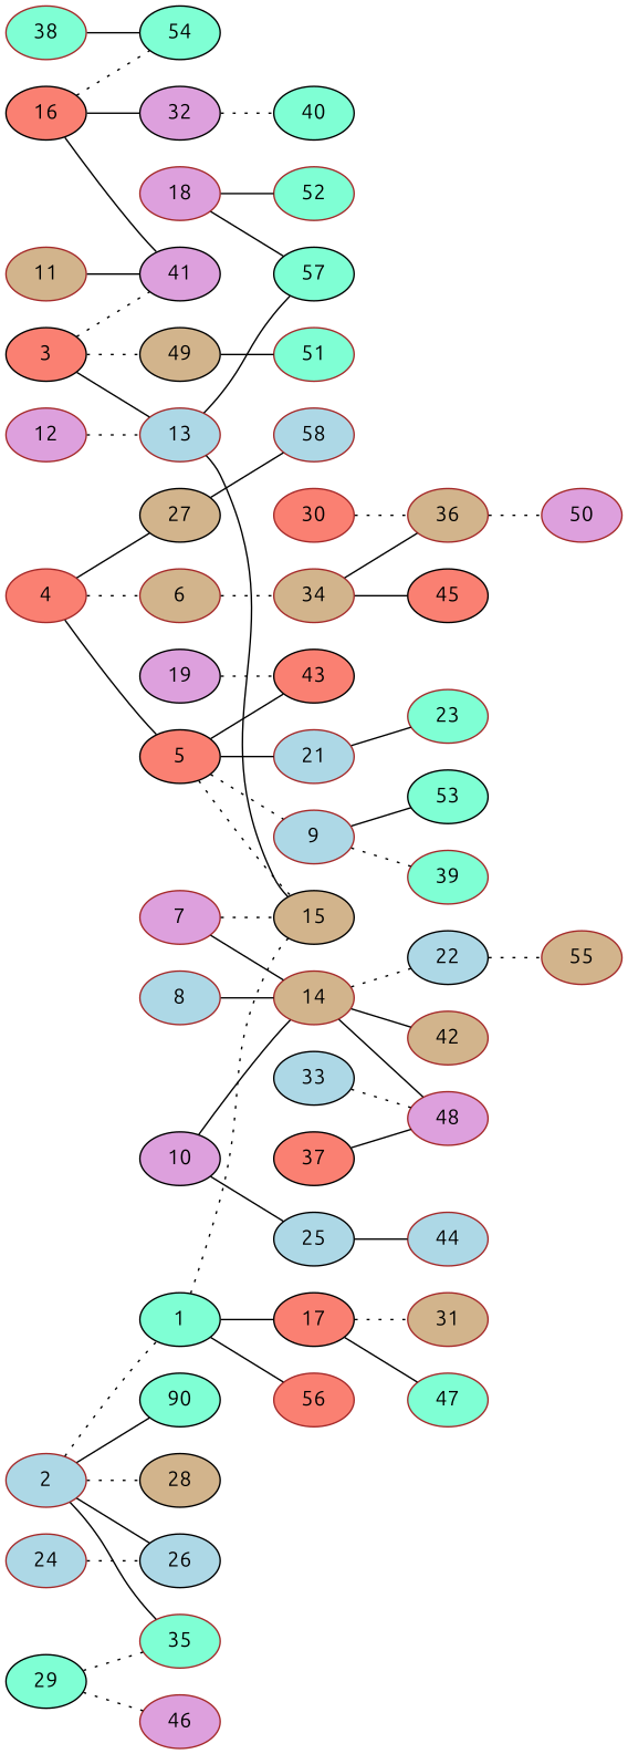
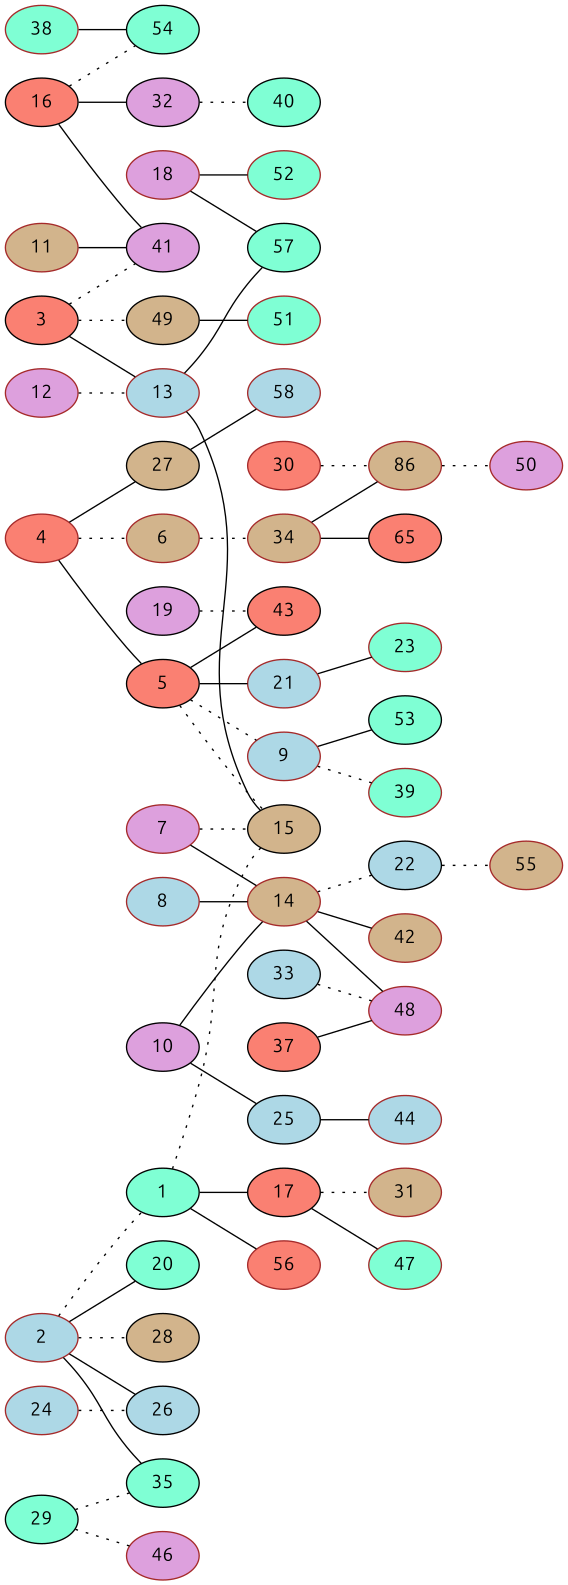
  graph {
    fontname=Ubuntu
    rankdir=LR
    node [color=brown fillcolor=aquamarine fontname=Ubuntu style=filled]
    edge [fontname=Ubuntu style=solid weight=1.0]
    1 [color=black]
    15 [color=black fillcolor=tan]
    17 [color=black fillcolor=salmon]
    56 [fillcolor=salmon]
    31 [fillcolor=tan]
    47
    2 [fillcolor=lightblue]
-   20 [color=black label=90]
+   20 [color=black]
    26 [color=black fillcolor=lightblue]
    28 [color=black fillcolor=tan]
-   35
+   35 [color=black]
    12 [fillcolor=plum]
    13 [fillcolor=lightblue]
    3 [color=black fillcolor=salmon]
    41 [color=black fillcolor=plum]
    49 [color=black fillcolor=tan]
    57 [color=black]
    51
    4 [fillcolor=salmon]
    5 [color=black fillcolor=salmon]
    6 [fillcolor=tan]
    27 [color=black fillcolor=tan]
    9 [fillcolor=lightblue]
    21 [fillcolor=lightblue]
    43 [color=black fillcolor=salmon]
    34 [fillcolor=tan]
    58 [fillcolor=lightblue]
    39
    53 [color=black]
    23
-   36 [fillcolor=tan]
-   45 [color=black fillcolor=salmon]
+   36 [fillcolor=tan label=86]
+   45 [color=black fillcolor=salmon label=65]
    7 [fillcolor=plum]
    14 [fillcolor=tan]
    22 [color=black fillcolor=lightblue]
    42 [fillcolor=tan]
    48 [fillcolor=plum]
    8 [fillcolor=lightblue]
    10 [color=black fillcolor=plum]
    25 [color=black fillcolor=lightblue]
    44 [fillcolor=lightblue]
    11 [fillcolor=tan]
    55 [fillcolor=tan]
    16 [color=black fillcolor=salmon]
    32 [color=black fillcolor=plum]
    54 [color=black]
    40 [color=black]
    18 [fillcolor=plum]
    52
    19 [color=black fillcolor=plum]
    24 [fillcolor=lightblue]
    29 [color=black]
    46 [fillcolor=plum]
    30 [fillcolor=salmon]
    50 [fillcolor=plum]
    33 [color=black fillcolor=lightblue]
    37 [color=black fillcolor=salmon]
    38
    1 -- 15 [style=dotted]
    1 -- 17
    1 -- 56
    17 -- 31 [style=dotted]
    17 -- 47
    2 -- 1 [style=dotted]
    2 -- 20
    2 -- 26
    2 -- 28 [style=dotted]
    2 -- 35
    12 -- 13 [style=dotted]
    13 -- 15
    13 -- 57
    3 -- 13
    3 -- 41 [style=dotted]
    3 -- 49 [style=dotted]
    49 -- 51
    4 -- 5
    4 -- 6 [style=dotted]
    4 -- 27
    5 -- 15 [style=dotted]
    5 -- 9 [style=dotted]
    5 -- 21
    5 -- 43
    6 -- 34 [style=dotted]
    27 -- 58
    9 -- 39 [style=dotted]
    9 -- 53
    21 -- 23
    34 -- 36
    34 -- 45
    36 -- 50 [style=dotted]
    7 -- 15 [style=dotted]
    7 -- 14
    14 -- 22 [style=dotted]
    14 -- 42
    14 -- 48
    22 -- 55 [style=dotted]
    8 -- 14
    10 -- 14
    10 -- 25
    25 -- 44
    11 -- 41
    16 -- 41
    16 -- 32
    16 -- 54 [style=dotted]
    32 -- 40 [style=dotted]
    18 -- 57
    18 -- 52
    19 -- 43 [style=dotted]
    24 -- 26 [style=dotted]
    29 -- 35 [style=dotted]
    29 -- 46 [style=dotted]
    30 -- 36 [style=dotted]
    33 -- 48 [style=dotted]
    37 -- 48
    38 -- 54
  }
